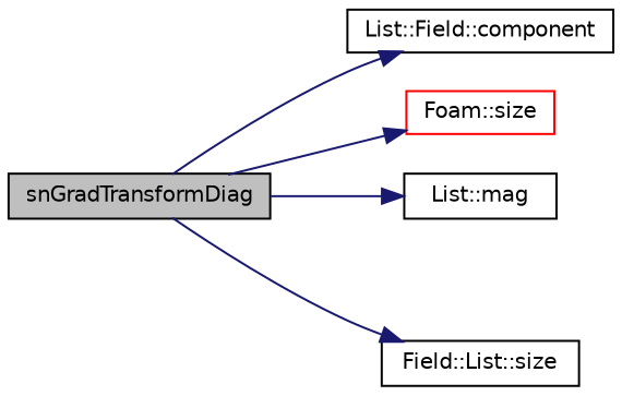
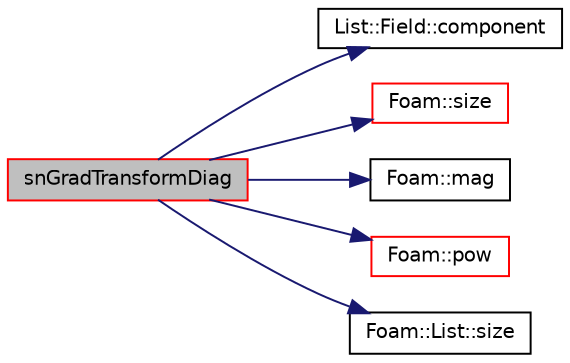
  digraph {
    rankdir=LR
    node [color=black fontname=Helvetica fontsize=10 shape=record]
    edge [color=midnightblue fontname=Helvetica fontsize=10 labelfontname=Helvetica labelfontsize=10 style=solid]
-   n1 [fillcolor=grey75 fontcolor=black height=0.2 label=snGradTransformDiag style=filled width=0.4]
+   n1 [color=red fillcolor=grey75 fontcolor=black height=0.2 label=snGradTransformDiag style=filled width=0.4]
    n2 [height=0.2 label="List::Field::component" width=0.4]
    n3 [color=red height=0.2 label="Foam::size" width=0.4]
-   n4 [height=0.2 label="List::mag" width=0.4]
-   n6 [height=0.2 label="Field::List::size" width=0.4]
+   n4 [height=0.2 label="Foam::mag" width=0.4]
+   n5 [color=red height=0.2 label="Foam::pow" width=0.4]
+   n6 [height=0.2 label="Foam::List::size" width=0.4]
    n1 -> n2
    n1 -> n3
    n1 -> n4
+   n1 -> n5
    n1 -> n6
  }
